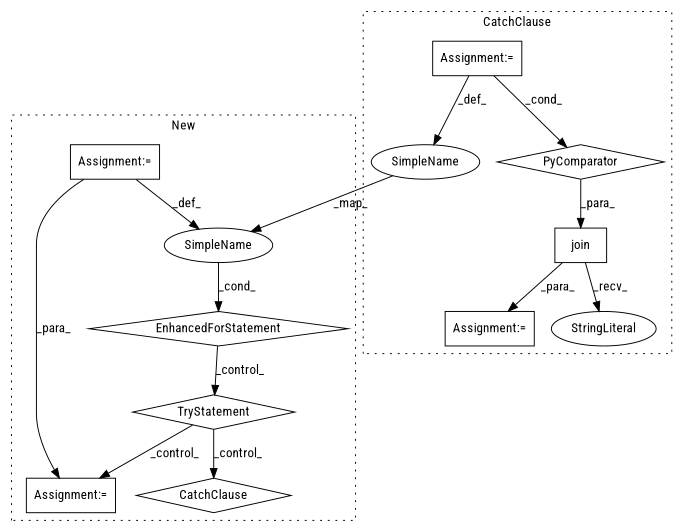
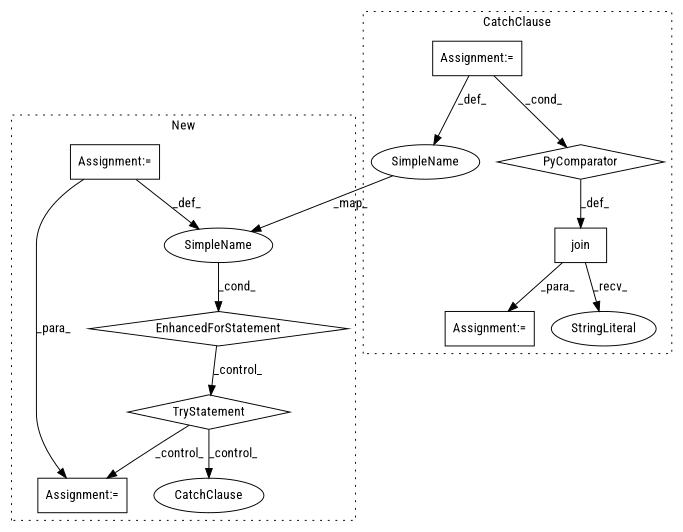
  digraph {
    fontname="Roboto Condensed"
    node [a=7 fontname="Roboto Condensed" l=2 s="7371,7457" shape=box]
    edge [fontname="Roboto Condensed"]
    n1 [a=32 l="22,-5" label=join s="6188,6368"]
    n2 [label="Assignment:=" s=6180]
    n3 [l=29 label="Assignment:=" s=5949]
    n4 [a=45 l=5 label=StringLiteral s=6182 shape=ellipse]
    n5 [a=42 l=1 label=SimpleName s=6334 shape=ellipse]
    n6 [a=113 l=29 label=PyComparator s=6331 shape=diamond]
    n7 [a=54 l=4 label=TryStatement s=7473 shape=diamond]
-   n8 [a=12 l="19,2" label=CatchClause s="7554,7596" shape=diamond]
+   n8 [a=12 l="19,2" label=CatchClause s="7554,7596" shape=ellipse]
    n9 [label="Assignment:=" s=7500]
    n10 [a=70 l="65,2" label=EnhancedForStatement shape=diamond]
    n11 [a=42 l=4 label=SimpleName s=7440 shape=ellipse]
    n12 [l="65,2" label="Assignment:="]
    subgraph cluster_1 {
      label=CatchClause
      style=dotted
      n1
      n2
      n3
      n4
      n5
      n6
    }
    subgraph cluster_2 {
      label=New
      style=dotted
      n7
      n8
      n9
      n10
      n11
      n12
    }
    n1 -> n2 [label=_para_]
    n1 -> n4 [label=_recv_]
    n3 -> n5 [label=_def_]
    n3 -> n6 [label=_cond_]
    n5 -> n11 [label=_map_]
-   n6 -> n1 [label=_para_]
+   n6 -> n1 [label=_def_]
    n7 -> n8 [label=_control_]
    n7 -> n9 [label=_control_]
    n10 -> n7 [label=_control_]
    n11 -> n10 [label=_cond_]
    n12 -> n9 [label=_para_]
    n12 -> n11 [label=_def_]
  }
